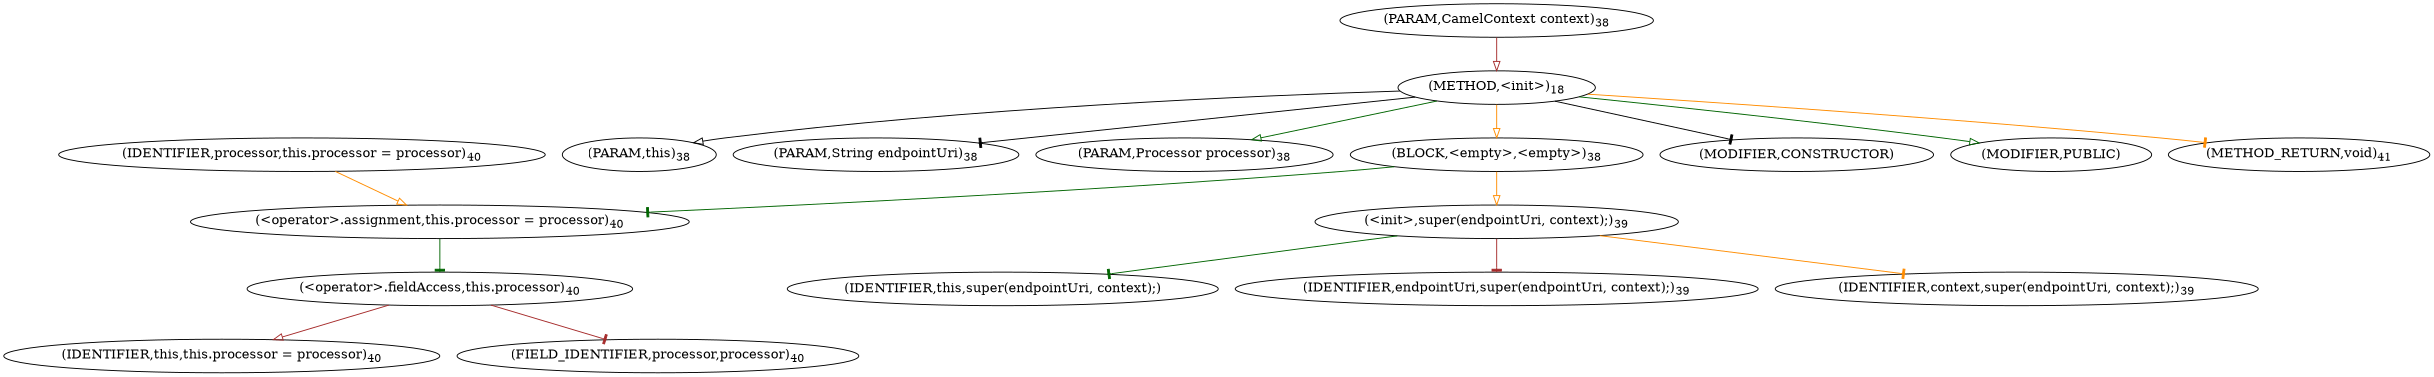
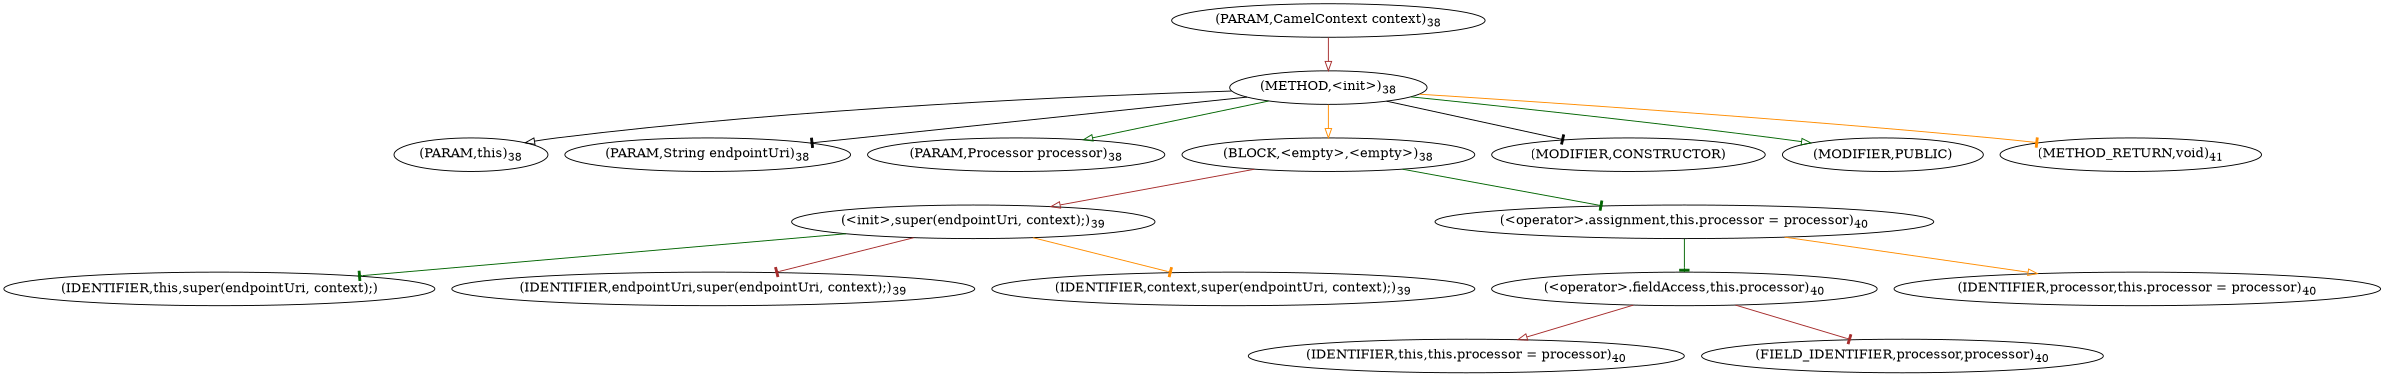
  digraph {
    edge [arrowhead=tee color=darkgreen]
-   n1 [label=<(METHOD,&lt;init&gt;)<SUB>18</SUB>>]
+   n1 [label=<(METHOD,&lt;init&gt;)<SUB>38</SUB>>]
    n2 [label=<(PARAM,this)<SUB>38</SUB>>]
    n3 [label=<(PARAM,String endpointUri)<SUB>38</SUB>>]
    n4 [label=<(PARAM,Processor processor)<SUB>38</SUB>>]
    n5 [label=<(BLOCK,&lt;empty&gt;,&lt;empty&gt;)<SUB>38</SUB>>]
    n6 [label=<(MODIFIER,CONSTRUCTOR)>]
    n7 [label=<(MODIFIER,PUBLIC)>]
    n8 [label=<(METHOD_RETURN,void)<SUB>41</SUB>>]
    n9 [label=<(PARAM,CamelContext context)<SUB>38</SUB>>]
    n10 [label=<(&lt;init&gt;,super(endpointUri, context);)<SUB>39</SUB>>]
    n11 [label=<(&lt;operator&gt;.assignment,this.processor = processor)<SUB>40</SUB>>]
    n12 [label=<(IDENTIFIER,this,super(endpointUri, context);)>]
    n13 [label=<(IDENTIFIER,endpointUri,super(endpointUri, context);)<SUB>39</SUB>>]
    n14 [label=<(IDENTIFIER,context,super(endpointUri, context);)<SUB>39</SUB>>]
    n15 [label=<(&lt;operator&gt;.fieldAccess,this.processor)<SUB>40</SUB>>]
    n16 [label=<(IDENTIFIER,processor,this.processor = processor)<SUB>40</SUB>>]
    n17 [label=<(IDENTIFIER,this,this.processor = processor)<SUB>40</SUB>>]
    n18 [label=<(FIELD_IDENTIFIER,processor,processor)<SUB>40</SUB>>]
    n1 -> n2 [arrowhead=onormal color=black]
    n1 -> n3 [color=black]
    n1 -> n4 [arrowhead=onormal]
    n1 -> n5 [arrowhead=onormal color=darkorange]
    n1 -> n6 [color=black]
    n1 -> n7 [arrowhead=onormal]
    n1 -> n8 [color=darkorange]
-   n5 -> n10 [arrowhead=onormal color=darkorange]
+   n5 -> n10 [arrowhead=onormal color=brown]
    n5 -> n11
    n9 -> n1 [arrowhead=onormal color=brown]
    n10 -> n12
    n10 -> n13 [color=brown]
    n10 -> n14 [color=darkorange]
    n11 -> n15
-   n16 -> n11 [arrowhead=onormal color=darkorange]
+   n11 -> n16 [arrowhead=onormal color=darkorange]
    n15 -> n17 [arrowhead=onormal color=brown]
    n15 -> n18 [color=brown]
  }
